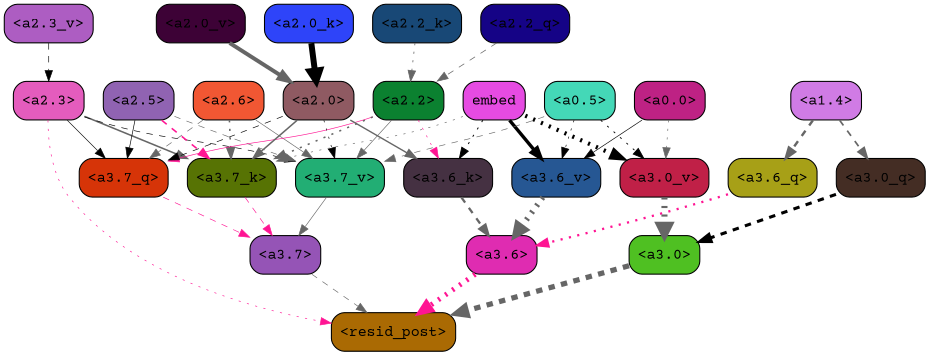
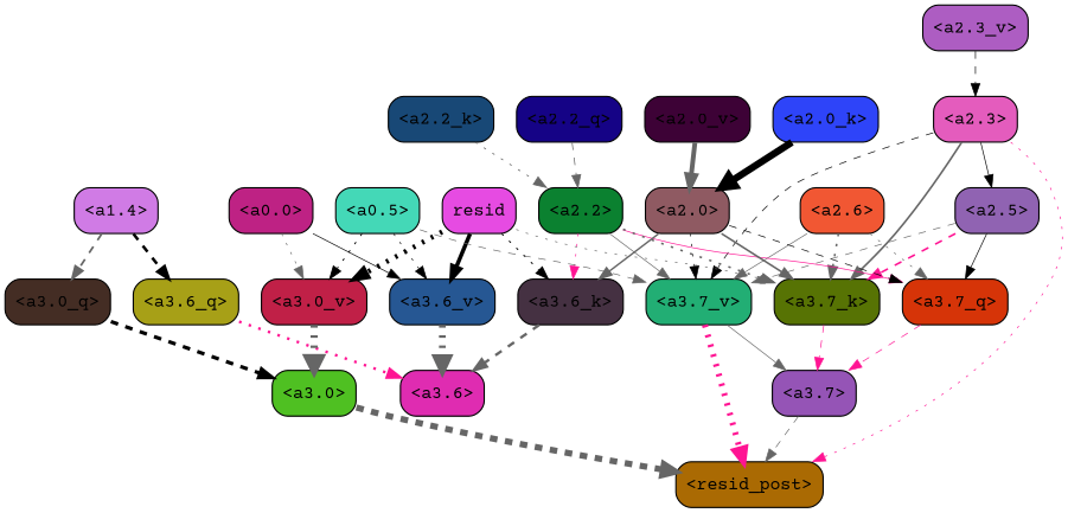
  strict digraph {
    fontname="Courier Prime"
    splines=true
    node [color=black fontname="Courier Prime" shape=box style="filled, rounded"]
    edge [color=gray40 fontname="Courier Prime" penwidth=0.6 style=dashed]
    "<a3.7>" [fillcolor="#9554b6"]
    "<resid_post>" [fillcolor="#aa6a03"]
    "<a3.6>" [fillcolor="#df2cb1"]
    "<a3.0>" [fillcolor="#4fc022"]
    "<a2.3>" [fillcolor="#e45cbd"]
    "<a3.7_q>" [fillcolor="#d63408"]
    "<a3.7_k>" [fillcolor="#577304"]
    "<a3.7_v>" [fillcolor="#22ae74"]
    "<a3.6_q>" [fillcolor="#a7a017"]
    "<a3.0_q>" [fillcolor="#442d24"]
    "<a3.6_k>" [fillcolor="#453142"]
    "<a3.6_v>" [fillcolor="#265793"]
    "<a3.0_v>" [fillcolor="#c02047"]
    "<a2.6>" [fillcolor="#f15733"]
    "<a2.5>" [fillcolor="#9063b2"]
    "<a2.2>" [fillcolor="#0b8130"]
    "<a2.0>" [fillcolor="#8f5a62"]
    "<a1.4>" [fillcolor="#d07be5"]
-   embed [fillcolor="#e64be2"]
+   embed [fillcolor="#e64be2" label=resid]
    "<a0.5>" [fillcolor="#44d8b7"]
    "<a0.0>" [fillcolor="#be2284"]
    "<a2.2_q>" [fillcolor="#150386"]
    "<a2.2_k>" [fillcolor="#184876"]
    "<a2.0_k>" [fillcolor="#2e44f9"]
    "<a2.3_v>" [fillcolor="#ad5dc2"]
    "<a2.0_v>" [fillcolor="#3d0236"]
    "<a3.7>" -> "<resid_post>"
-   "<a3.6>" -> "<resid_post>" [color=deeppink penwidth=4.746312499046326 style=dotted]
+   "<a3.7_v>" -> "<resid_post>" [color=deeppink penwidth=4.746312499046326 style=dotted]
    "<a3.0>" -> "<resid_post>" [penwidth=4.896343111991882]
    "<a2.3>" -> "<resid_post>" [color=deeppink style=dotted]
-   "<a2.3>" -> "<a3.7_q>" [color=black style=bold]
+   "<a2.3>" -> "<a2.5>" [color=black style=bold]
    "<a2.3>" -> "<a3.7_k>" [penwidth=1.467104621231556 style=bold]
    "<a2.3>" -> "<a3.7_v>" [color=black]
    "<a3.7_q>" -> "<a3.7>" [color=deeppink]
    "<a3.7_k>" -> "<a3.7>" [color=deeppink]
    "<a3.7_v>" -> "<a3.7>" [style=bold]
    "<a3.6_q>" -> "<a3.6>" [color=deeppink penwidth=2.160832464694977 style=dotted]
    "<a3.0_q>" -> "<a3.0>" [color=black penwidth=2.870753765106201]
    "<a3.6_k>" -> "<a3.6>" [penwidth=2.13908451795578]
    "<a3.6_v>" -> "<a3.6>" [penwidth=5.297133803367615 style=dotted]
    "<a3.0_v>" -> "<a3.0>" [penwidth=5.680712580680847 style=dotted]
-   "<a2.6>" -> "<a3.7_q>"
+   "<a2.6>" -> "<a3.7_q>" [style=dotted]
    "<a2.6>" -> "<a3.7_k>" [penwidth=1.4453159049153328 style=dotted]
    "<a2.6>" -> "<a3.7_v>" [style=bold]
    "<a2.5>" -> "<a3.7_q>" [color=black style=bold]
    "<a2.5>" -> "<a3.7_k>" [color=deeppink penwidth=1.4526091292500496]
    "<a2.5>" -> "<a3.7_v>"
    "<a2.2>" -> "<a3.7_q>" [color=deeppink style=bold]
    "<a2.2>" -> "<a3.7_k>" [penwidth=1.4310357049107552 style=dotted]
    "<a2.2>" -> "<a3.7_v>" [style=bold]
    "<a2.2>" -> "<a3.6_k>" [color=deeppink style=dotted]
    "<a2.0>" -> "<a3.7_q>" [color=black]
    "<a2.0>" -> "<a3.7_k>" [penwidth=1.4314699843525887 style=bold]
    "<a2.0>" -> "<a3.7_v>" [color=black style=dotted]
    "<a2.0>" -> "<a3.6_k>" [penwidth=1.2950235605239868 style=bold]
-   "<a1.4>" -> "<a3.6_q>" [penwidth=2.2719132900238037]
+   "<a1.4>" -> "<a3.6_q>" [color=black penwidth=2.2719132900238037]
    "<a1.4>" -> "<a3.0_q>" [penwidth=1.5932877659797668]
    embed -> "<a3.7_k>" [style=dotted]
    embed -> "<a3.6_k>" [color=black penwidth=0.891706109046936 style=dotted]
    embed -> "<a3.6_v>" [color=black penwidth=3.1766927242279053 style=bold]
    embed -> "<a3.0_v>" [color=black penwidth=3.9005755856633186 style=dotted]
    "<a0.5>" -> "<a3.7_v>"
    "<a0.5>" -> "<a3.6_v>" [color=black style=dotted]
    "<a0.5>" -> "<a3.0_v>" [color=black penwidth=0.8493617177009583 style=dotted]
    "<a0.0>" -> "<a3.6_v>" [color=black style=bold]
    "<a0.0>" -> "<a3.0_v>" [style=dotted]
    "<a2.2_q>" -> "<a2.2>" [penwidth=0.6677633281797171]
    "<a2.2_k>" -> "<a2.2>" [penwidth=0.7399393804371357 style=dotted]
    "<a2.0_k>" -> "<a2.0>" [color=black penwidth=5.5817058570683 style=bold]
    "<a2.3_v>" -> "<a2.3>" [color=black]
    "<a2.0_v>" -> "<a2.0>" [penwidth=3.7102378383278847 style=bold]
  }
